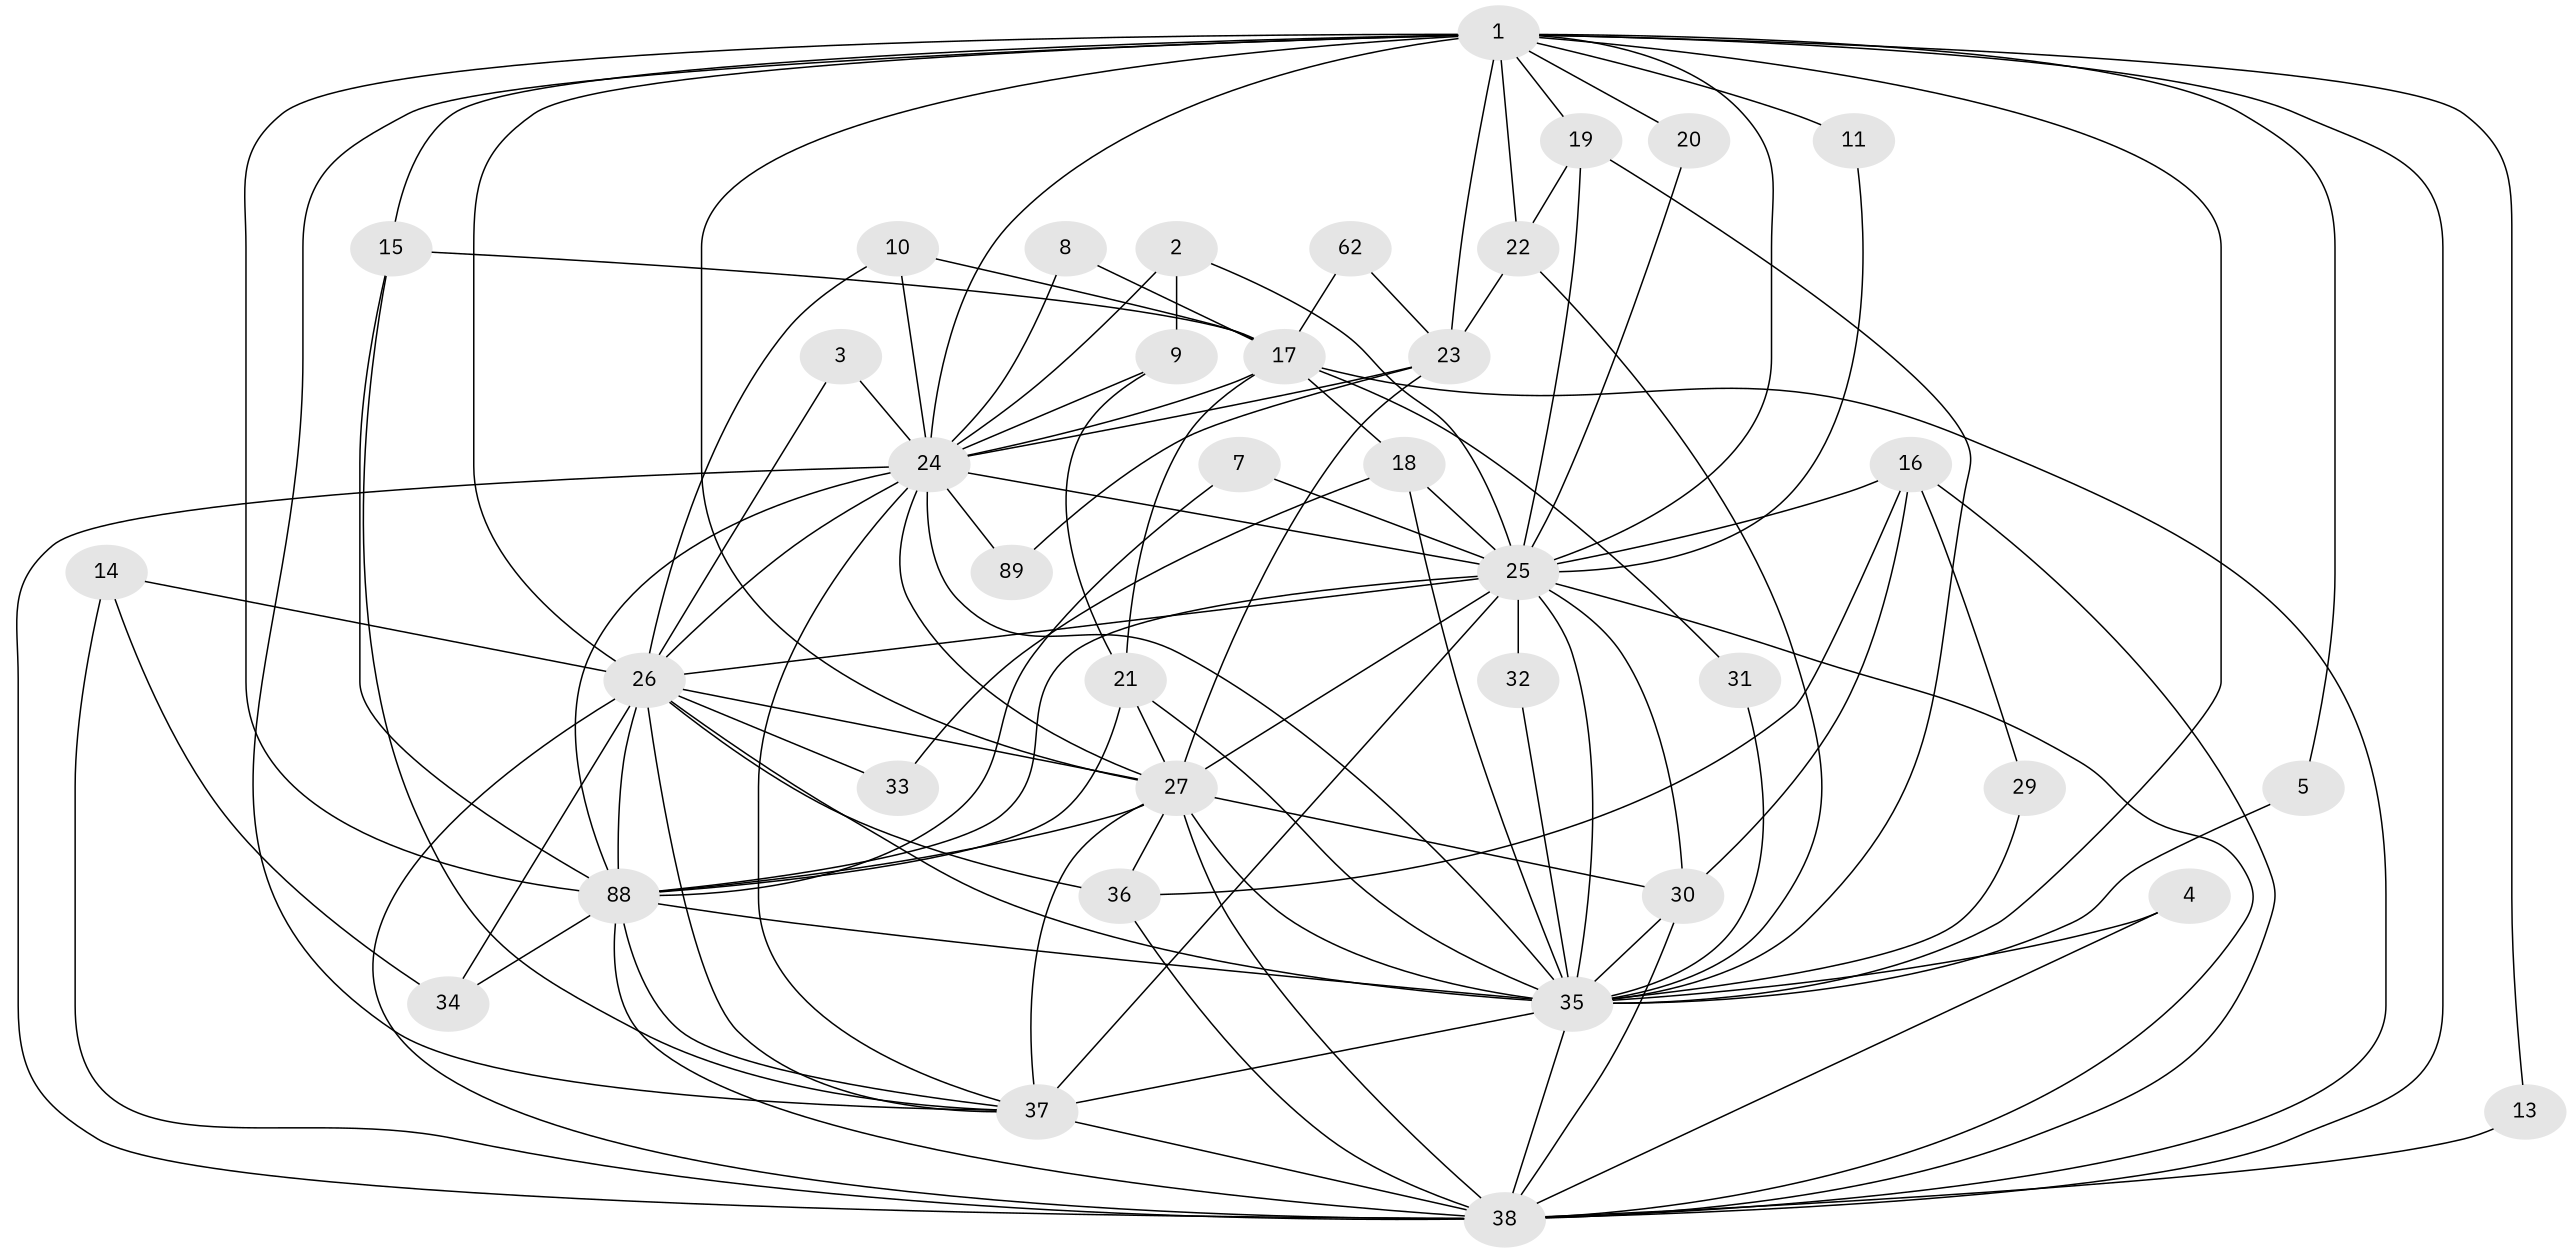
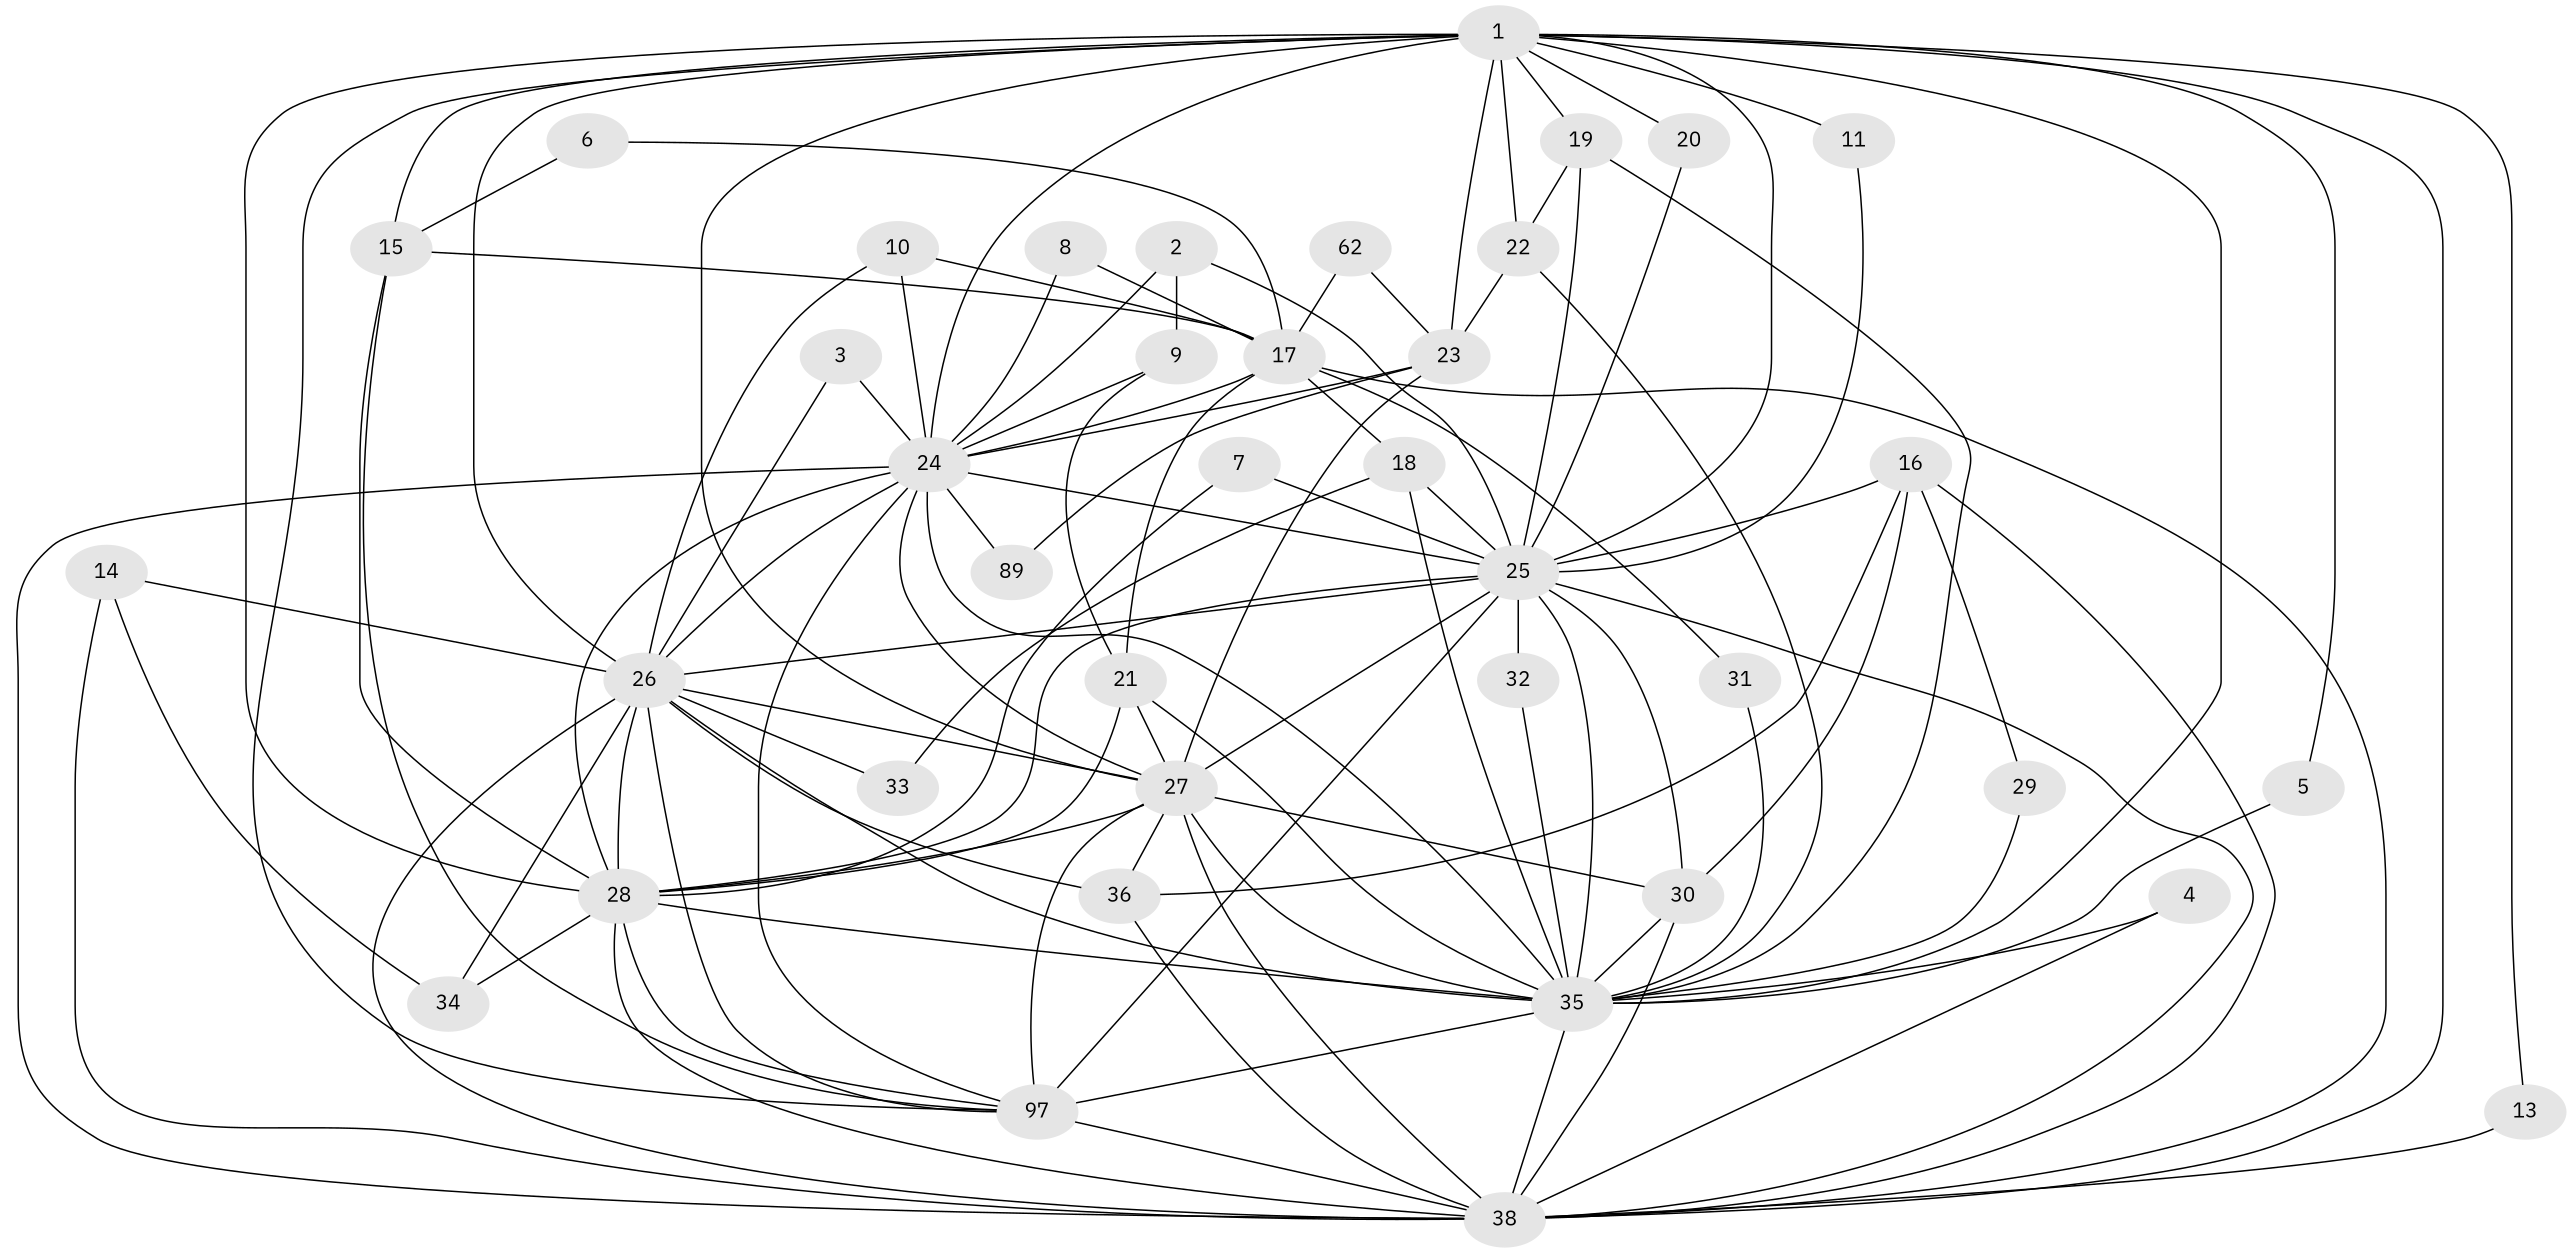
  graph {
    fontname="IBM Plex Sans"
    node [color=gray90 fontname="IBM Plex Sans" style=filled]
    edge [fontname="IBM Plex Sans" weight=1.0]
    1
    5
    11
    13
    15
    19
    20
    22
    23
    24
    25
    26
    27
-   28 [label=88]
+   28
    35
-   37
+   37 [label=97]
    38
    17
    n19 [label=89]
    30
    32
    34
    36
    33
    2
    9
    21
    3
    4
+   6
    18
    31
    7
    8
    10
    n36 [label=62]
    14
    16
    29
    1 -- 5
    1 -- 11
    1 -- 13
    1 -- 15
    1 -- 19
    1 -- 20
    1 -- 22
    1 -- 23 [weight=2.0]
    1 -- 24 [weight=2.0]
    1 -- 25 [weight=4.0]
    1 -- 26 [weight=2.0]
    1 -- 27 [weight=2.0]
    1 -- 28 [weight=2.0]
    1 -- 35 [weight=2.0]
    1 -- 37 [weight=2.0]
    1 -- 38 [weight=2.0]
    5 -- 35
    11 -- 25
    13 -- 38
    15 -- 28
    15 -- 37
    15 -- 17
    19 -- 22
    19 -- 25
    19 -- 35
    20 -- 25
    22 -- 23
    22 -- 35 [weight=2.0]
    23 -- 24
    23 -- 27
    23 -- n19
    24 -- 25
    24 -- 26 [weight=2.0]
    24 -- 27
    24 -- 28
    24 -- 35
    24 -- 37 [weight=2.0]
    24 -- 38
    24 -- n19
    25 -- 26
    25 -- 27
    25 -- 28
    25 -- 35
    25 -- 37
    25 -- 38
    25 -- 30
    25 -- 32
    26 -- 27
    26 -- 28 [weight=2.0]
    26 -- 35 [weight=2.0]
    26 -- 37
    26 -- 38 [weight=2.0]
    26 -- 34
    26 -- 36
    26 -- 33 [weight=2.0]
    27 -- 28 [weight=2.0]
    27 -- 35
    27 -- 37 [weight=3.0]
    27 -- 38
    27 -- 30
    27 -- 36
    28 -- 35
    28 -- 37
    28 -- 38 [weight=2.0]
    28 -- 34
    35 -- 37 [weight=2.0]
    35 -- 38
    37 -- 38 [weight=2.0]
    17 -- 24
    17 -- 38 [weight=2.0]
    17 -- 21
    17 -- 18
    17 -- 31
    30 -- 35
    30 -- 38
    32 -- 35
    36 -- 38
    2 -- 24
    2 -- 25
    2 -- 9
    9 -- 24
    9 -- 21
    21 -- 27 [weight=3.0]
    21 -- 28 [weight=2.0]
    21 -- 35
    3 -- 24
    3 -- 26
    4 -- 35
    4 -- 38
+   6 -- 15
+   6 -- 17
    18 -- 25
    18 -- 35
    18 -- 33
    31 -- 35
    7 -- 25
    7 -- 28
    8 -- 24
    8 -- 17
    10 -- 24
    10 -- 26
    10 -- 17
    n36 -- 23
    n36 -- 17
    14 -- 26
    14 -- 38
    14 -- 34
    16 -- 25
    16 -- 38
    16 -- 30
    16 -- 36
    16 -- 29
    29 -- 35
  }
